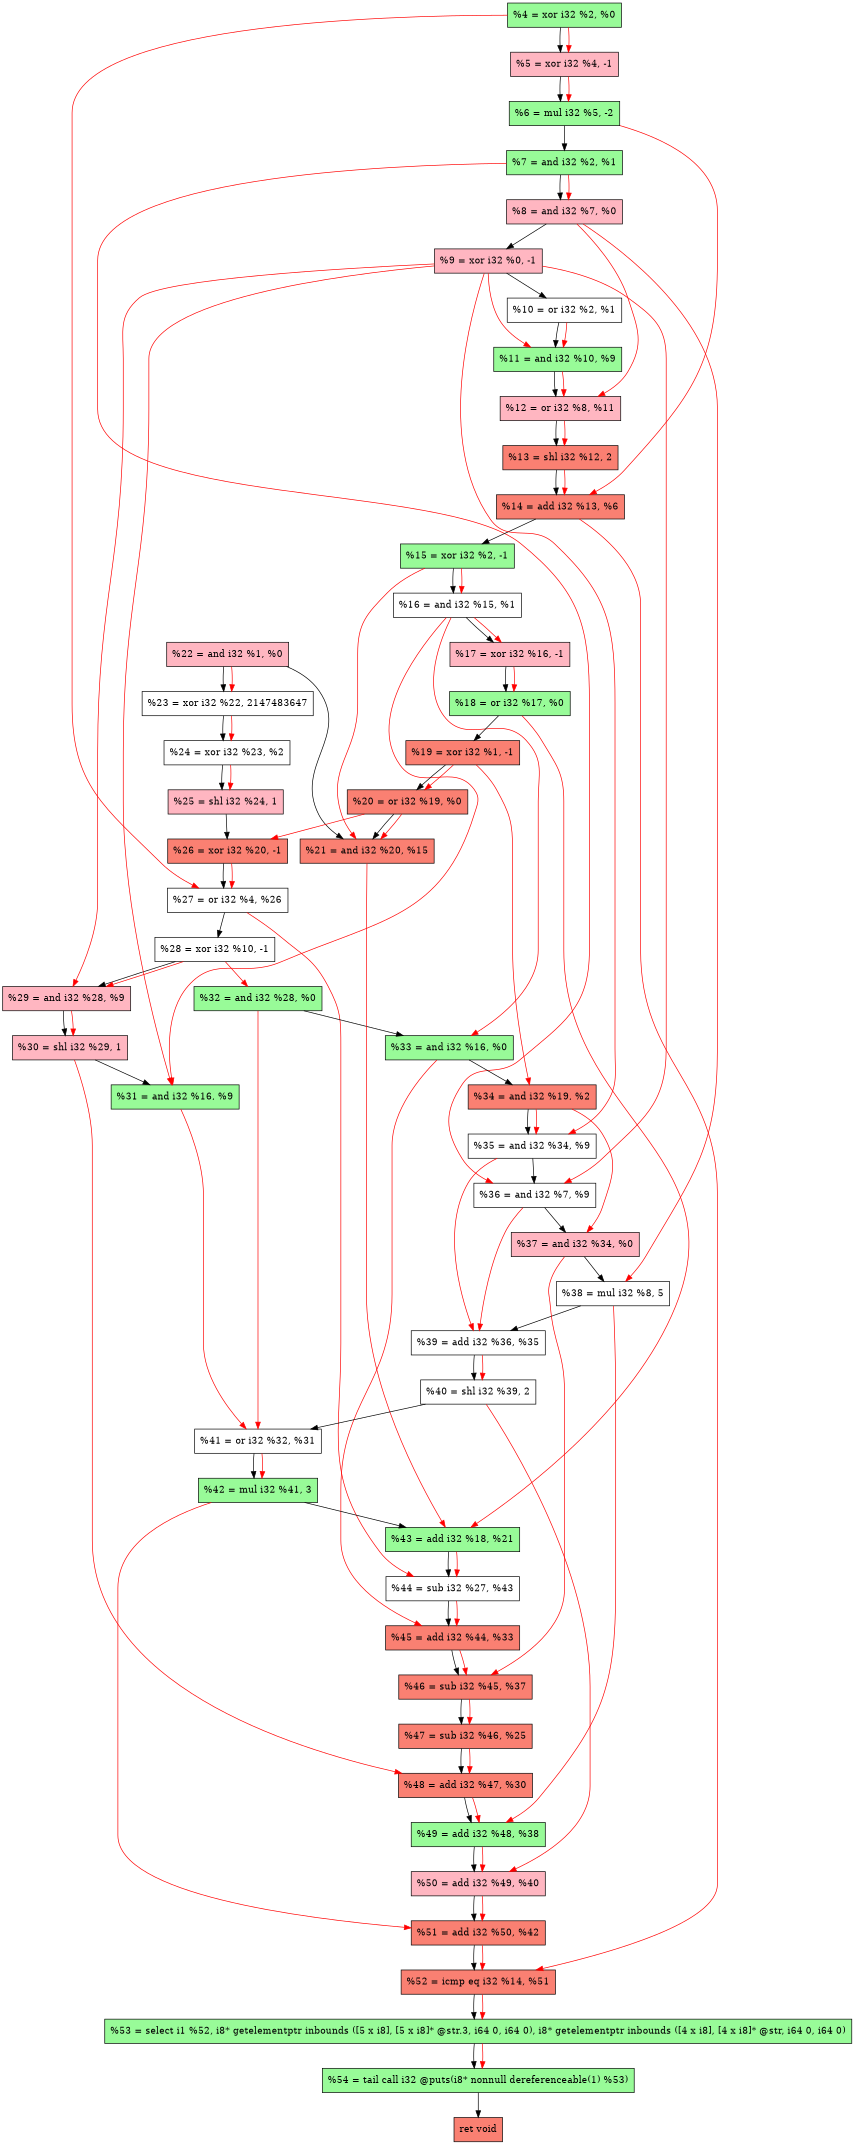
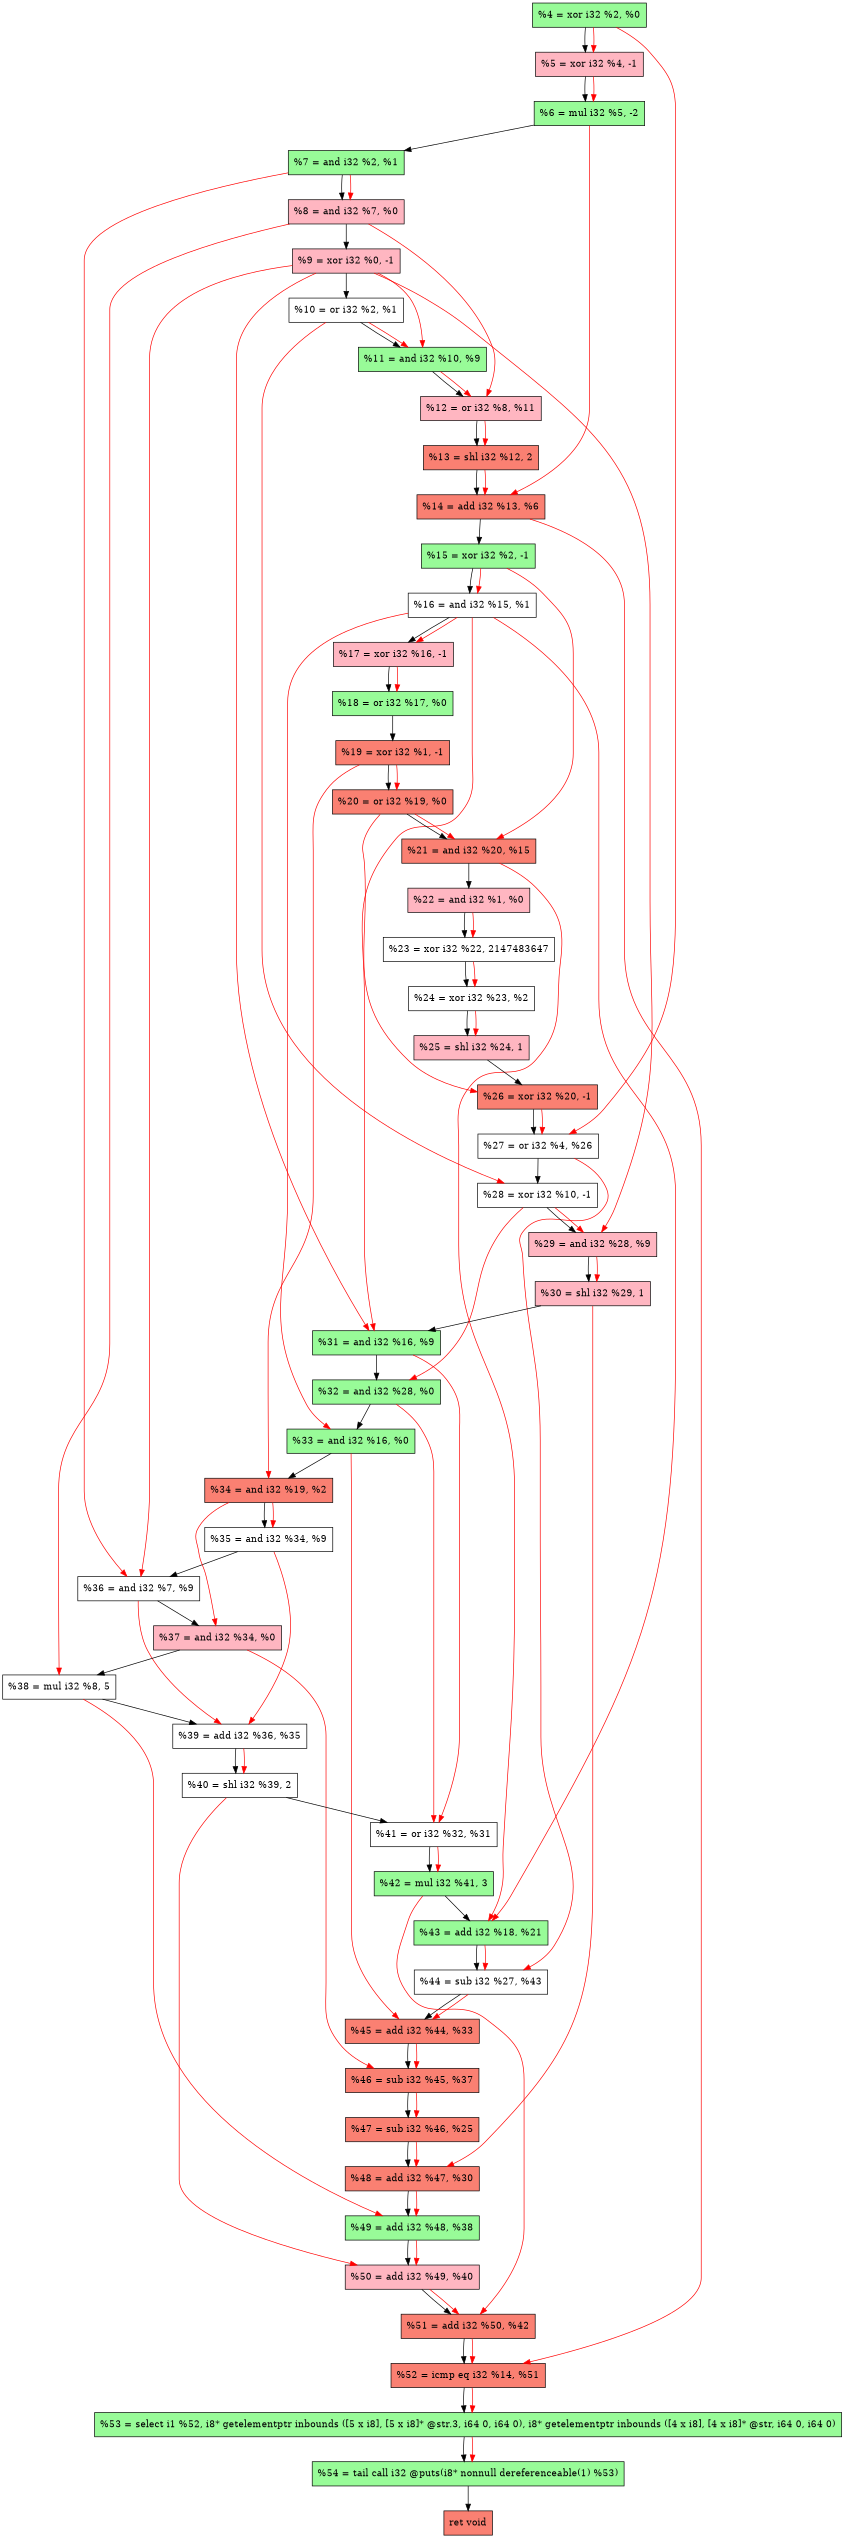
  digraph {
    node [fillcolor=palegreen shape=record style=filled]
    edge [color=red]
    n1 [label="  %4 = xor i32 %2, %0"]
    n2 [fillcolor=lightpink label="  %5 = xor i32 %4, -1"]
    n3 [fillcolor=white label="  %27 = or i32 %4, %26"]
    n4 [label="  %6 = mul i32 %5, -2"]
    n5 [fillcolor=white label="  %28 = xor i32 %10, -1"]
    n6 [fillcolor=white label="  %44 = sub i32 %27, %43"]
    n7 [label="  %7 = and i32 %2, %1"]
    n8 [fillcolor=salmon label="  %14 = add i32 %13, %6"]
    n9 [fillcolor=lightpink label="  %8 = and i32 %7, %0"]
    n10 [fillcolor=white label="  %36 = and i32 %7, %9"]
    n11 [label="  %15 = xor i32 %2, -1"]
    n12 [fillcolor=salmon label="  %52 = icmp eq i32 %14, %51"]
    n13 [fillcolor=lightpink label="  %9 = xor i32 %0, -1"]
    n14 [fillcolor=lightpink label="  %12 = or i32 %8, %11"]
    n15 [fillcolor=white label="  %38 = mul i32 %8, 5"]
    n16 [fillcolor=lightpink label="  %37 = and i32 %34, %0"]
    n17 [fillcolor=white label="  %39 = add i32 %36, %35"]
    n18 [fillcolor=white label="  %10 = or i32 %2, %1"]
    n19 [label="  %11 = and i32 %10, %9"]
    n20 [fillcolor=lightpink label="  %29 = and i32 %28, %9"]
    n21 [label="  %31 = and i32 %16, %9"]
    n22 [fillcolor=white label="  %35 = and i32 %34, %9"]
    n23 [fillcolor=salmon label="  %13 = shl i32 %12, 2"]
    n24 [label="  %49 = add i32 %48, %38"]
    n25 [fillcolor=lightpink label="  %30 = shl i32 %29, 1"]
    n26 [label="  %32 = and i32 %28, %0"]
    n27 [fillcolor=white label="  %41 = or i32 %32, %31"]
    n28 [fillcolor=white label="  %16 = and i32 %15, %1"]
    n29 [fillcolor=salmon label="  %21 = and i32 %20, %15"]
    n30 [label="  %53 = select i1 %52, i8* getelementptr inbounds ([5 x i8], [5 x i8]* @str.3, i64 0, i64 0), i8* getelementptr inbounds ([4 x i8], [4 x i8]* @str, i64 0, i64 0)"]
    n31 [fillcolor=lightpink label="  %17 = xor i32 %16, -1"]
    n32 [label="  %33 = and i32 %16, %0"]
    n33 [label="  %43 = add i32 %18, %21"]
    n34 [fillcolor=lightpink label="  %22 = and i32 %1, %0"]
    n35 [label="  %18 = or i32 %17, %0"]
    n36 [fillcolor=salmon label="  %34 = and i32 %19, %2"]
    n37 [fillcolor=salmon label="  %45 = add i32 %44, %33"]
    n38 [fillcolor=salmon label="  %19 = xor i32 %1, -1"]
    n39 [fillcolor=salmon label="  %20 = or i32 %19, %0"]
    n40 [fillcolor=salmon label="  %26 = xor i32 %20, -1"]
    n41 [fillcolor=white label="  %23 = xor i32 %22, 2147483647"]
    n42 [fillcolor=white label="  %24 = xor i32 %23, %2"]
    n43 [fillcolor=lightpink label="  %25 = shl i32 %24, 1"]
    n44 [fillcolor=salmon label="  %47 = sub i32 %46, %25"]
    n45 [fillcolor=salmon label="  %48 = add i32 %47, %30"]
    n46 [label="  %42 = mul i32 %41, 3"]
    n47 [fillcolor=salmon label="  %46 = sub i32 %45, %37"]
    n48 [fillcolor=white label="  %40 = shl i32 %39, 2"]
    n49 [fillcolor=lightpink label="  %50 = add i32 %49, %40"]
    n50 [fillcolor=salmon label="  %51 = add i32 %50, %42"]
    n51 [label="  %54 = tail call i32 @puts(i8* nonnull dereferenceable(1) %53)"]
    n52 [fillcolor=salmon label="  ret void"]
    n1 -> n2 [color=""]
    n1 -> n2
    n1 -> n3
    n2 -> n4 [color=""]
    n2 -> n4
    n3 -> n5 [color=""]
    n3 -> n6
    n4 -> n7 [color=""]
    n4 -> n8
    n5 -> n20 [color=""]
    n5 -> n20
    n5 -> n26
    n6 -> n37 [color=""]
    n6 -> n37
    n7 -> n9 [color=""]
    n7 -> n9
    n7 -> n10
    n8 -> n11 [color=""]
    n8 -> n12
    n9 -> n13 [color=""]
    n9 -> n14
    n9 -> n15
    n10 -> n16 [color=""]
    n10 -> n17
    n11 -> n28 [color=""]
    n11 -> n28
    n11 -> n29
    n12 -> n30 [color=""]
    n12 -> n30
    n13 -> n10
    n13 -> n18 [color=""]
    n13 -> n19
    n13 -> n20
    n13 -> n21
-   n13 -> n22
    n14 -> n23 [color=""]
    n14 -> n23
    n15 -> n17 [color=""]
    n15 -> n24
    n16 -> n15 [color=""]
    n16 -> n47
    n17 -> n48 [color=""]
    n17 -> n48
+   n18 -> n5
    n18 -> n19 [color=""]
    n18 -> n19
    n19 -> n14 [color=""]
    n19 -> n14
    n20 -> n25 [color=""]
    n20 -> n25
+   n21 -> n26 [color=""]
    n21 -> n27
    n22 -> n10 [color=""]
    n22 -> n17
    n23 -> n8 [color=""]
    n23 -> n8
    n24 -> n49 [color=""]
    n24 -> n49
    n25 -> n21 [color=""]
    n25 -> n45
    n26 -> n27
    n26 -> n32 [color=""]
    n27 -> n46 [color=""]
    n27 -> n46
    n28 -> n21
    n28 -> n31 [color=""]
    n28 -> n31
    n28 -> n32
    n29 -> n33
-   n34 -> n29 [color=""]
+   n29 -> n34 [color=""]
    n30 -> n51 [color=""]
    n30 -> n51
    n31 -> n35 [color=""]
    n31 -> n35
    n32 -> n36 [color=""]
    n32 -> n37
    n33 -> n6 [color=""]
    n33 -> n6
    n34 -> n41 [color=""]
    n34 -> n41
-   n35 -> n33
+   n28 -> n33
    n35 -> n38 [color=""]
    n36 -> n16
    n36 -> n22 [color=""]
    n36 -> n22
    n37 -> n47 [color=""]
    n37 -> n47
    n38 -> n36
    n38 -> n39 [color=""]
    n38 -> n39
    n39 -> n29 [color=""]
    n39 -> n29
    n39 -> n40
    n40 -> n3 [color=""]
    n40 -> n3
    n41 -> n42 [color=""]
    n41 -> n42
    n42 -> n43 [color=""]
    n42 -> n43
    n43 -> n40 [color=""]
    n44 -> n45 [color=""]
    n44 -> n45
    n45 -> n24 [color=""]
    n45 -> n24
    n46 -> n33 [color=""]
    n46 -> n50
    n47 -> n44 [color=""]
    n47 -> n44
    n48 -> n27 [color=""]
    n48 -> n49
    n49 -> n50 [color=""]
    n49 -> n50
    n50 -> n12 [color=""]
    n50 -> n12
    n51 -> n52 [color=""]
  }
